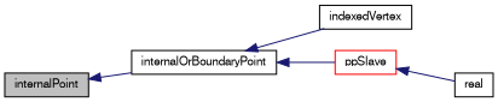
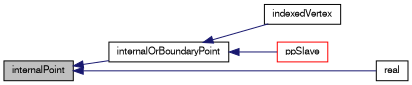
  digraph {
    rankdir=LR
    node [color=black fontname=FreeSans fontsize=10 shape=record]
    edge [color=midnightblue dir=back fontname=FreeSans fontsize=10 labelfontname=FreeSans labelfontsize=10 style=solid]
    n1 [fillcolor=grey75 fontcolor=black height=0.2 label=internalPoint style=filled width=0.4]
    n2 [height=0.2 label=internalOrBoundaryPoint width=0.4]
    n3 [height=0.2 label=real width=0.4]
    n4 [height=0.2 label=indexedVertex width=0.4]
    n5 [color=red height=0.2 label=ppSlave width=0.4]
    n1 -> n2
-   n5 -> n3
+   n1 -> n3
    n2 -> n4
    n2 -> n5
  }
